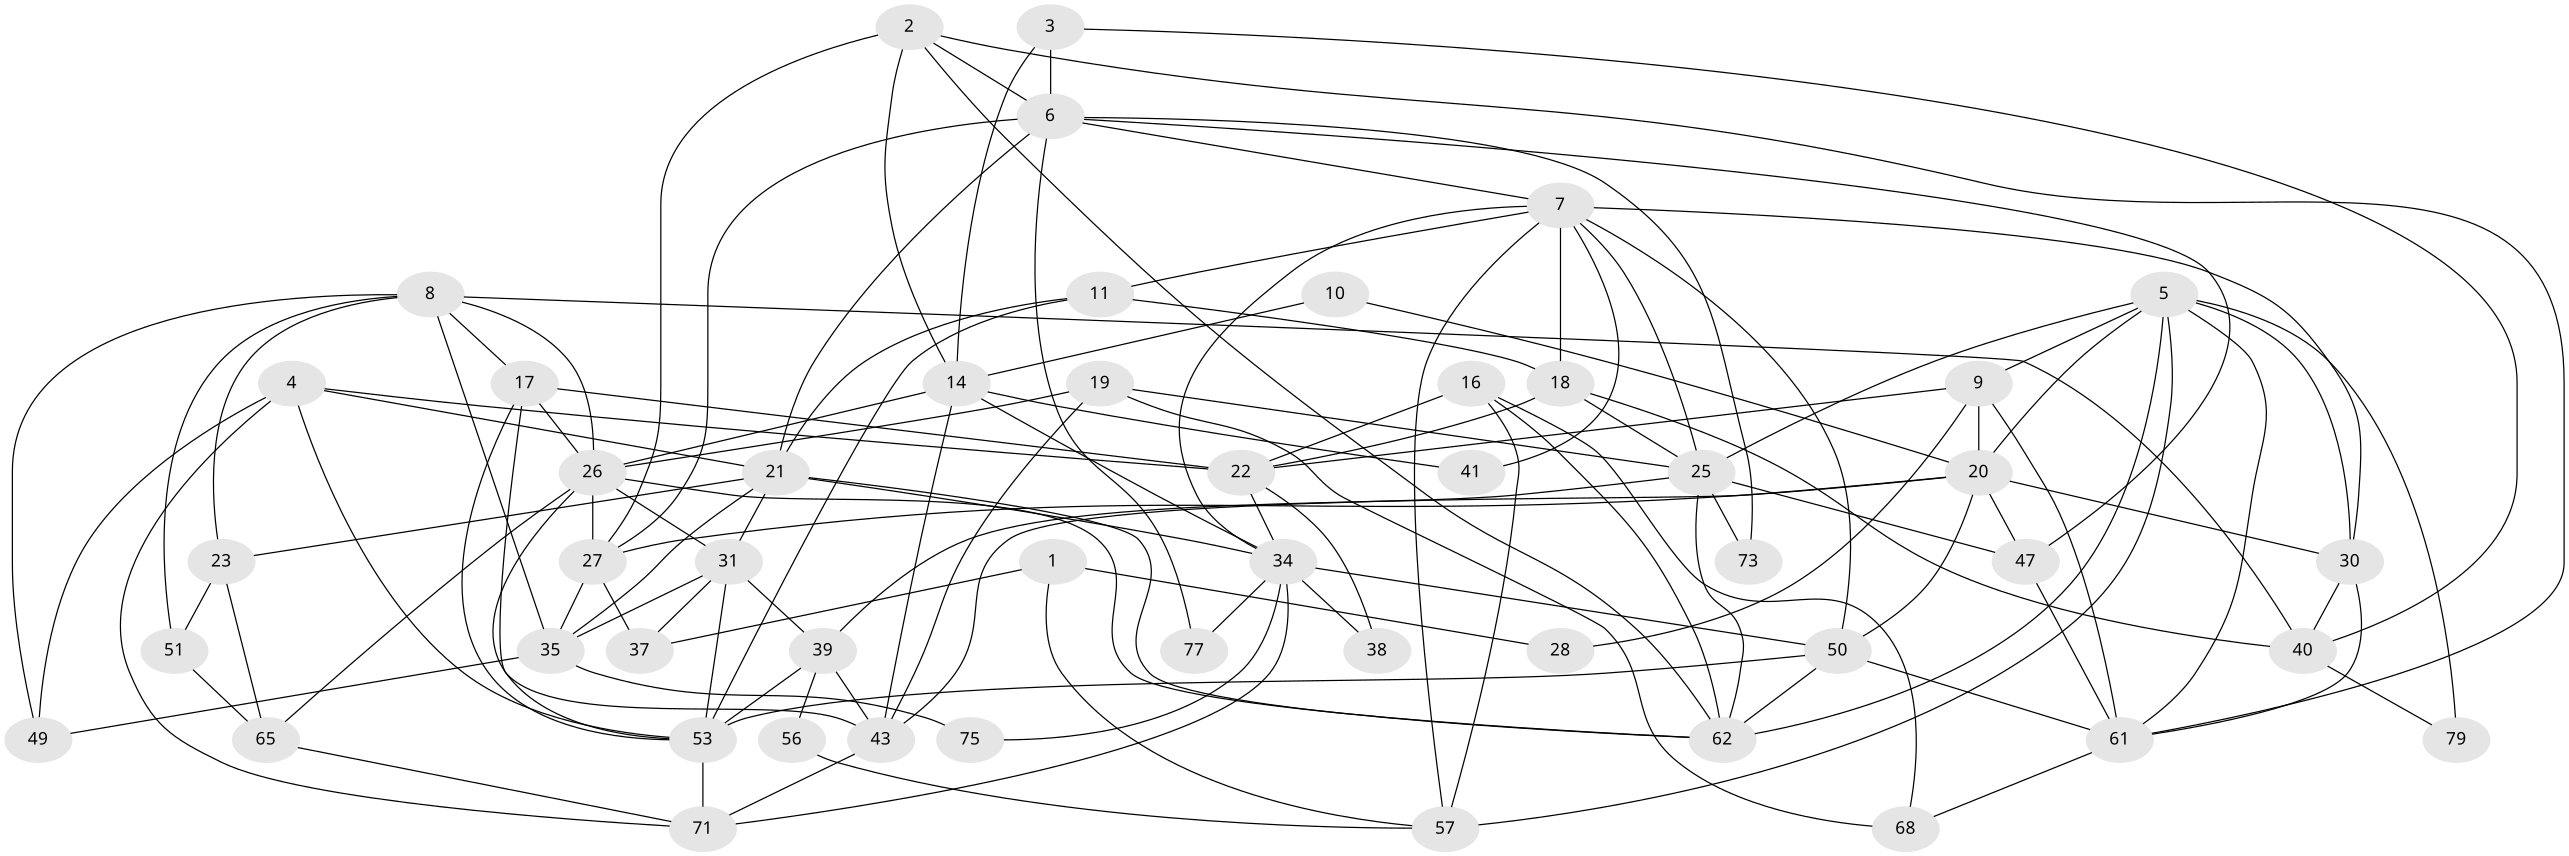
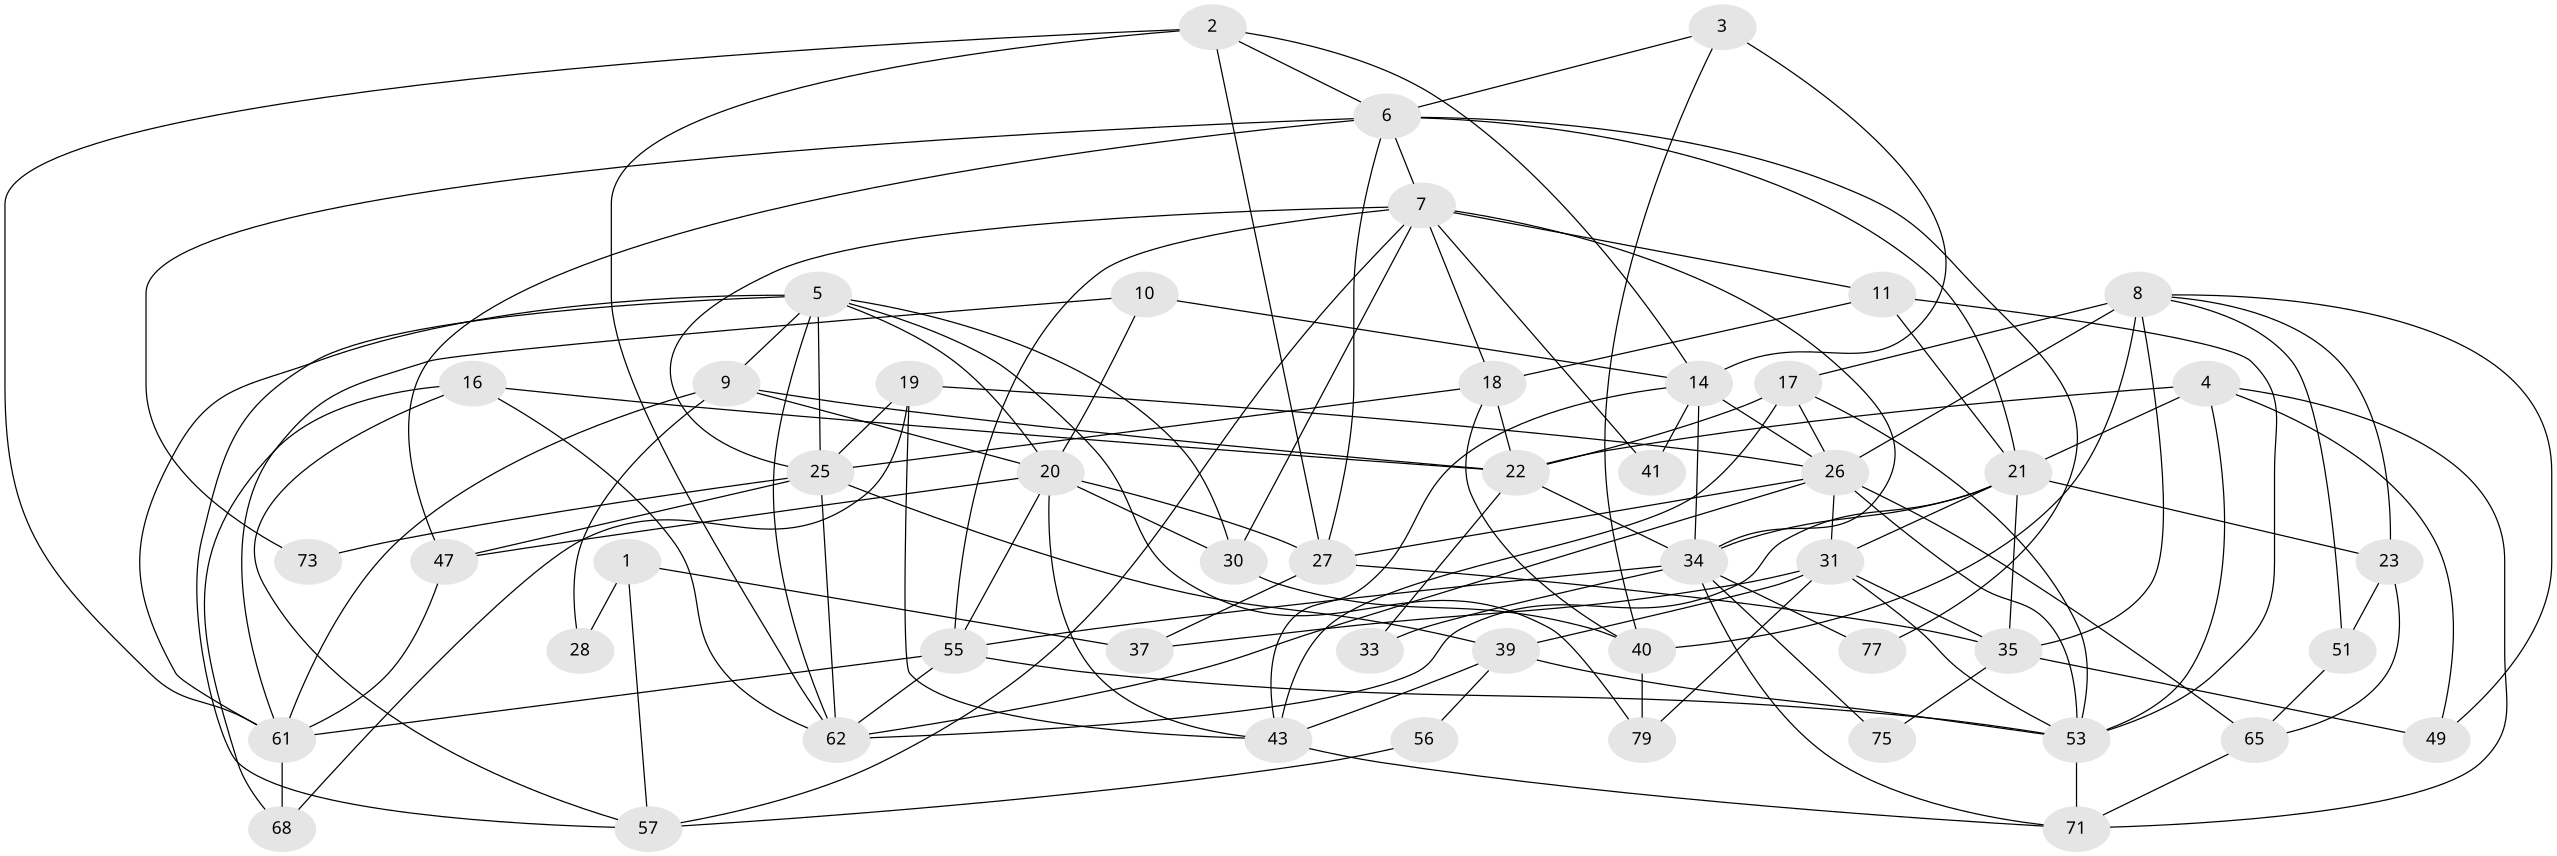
  graph {
    fontname="Noto Sans"
    node [color=gray90 fontname="Noto Sans" style=filled]
    edge [fontname="Noto Sans"]
    1
    28
    37 [super="+45"]
    57 [super="+70"]
    2 [super="+36"]
    6 [super="+44"]
    14 [super="+54"]
    27 [super="+74"]
    61 [super="+66"]
    62 [super="+78"]
    21 [super="+69"]
    7 [super="+15"]
    47
    73
    77
    34 [super="+55"]
    41
    26 [super="+42"]
    43 [super="+59"]
    35 [super="+48"]
    68
    3
    40 [super="+46"]
    79
    4 [super="+13"]
    22 [super="+33"]
    49
    53 [super="+72"]
    71 [super="+76"]
    23 [super="+29"]
    31 [super="+52"]
-   38
+   38 [label=33]
    5 [super="+58"]
    9 [super="+12"]
    20 [super="+67"]
    25 [super="+63"]
    30
-   50 [super="+60"]
+   50 [super="+60" label=55]
    39 [super="+80"]
    11
    18 [super="+24"]
    75
    8 [super="+64"]
    17 [super="+32"]
    51
    65
    10
    16
    19
    56
    1 -- 28
    1 -- 37
    1 -- 57
    2 -- 6
    2 -- 14
    2 -- 27
    2 -- 61
    2 -- 62
    6 -- 27
    6 -- 21
    6 -- 7
    6 -- 47
    6 -- 73
    6 -- 77
    14 -- 34
    14 -- 41
    14 -- 26
    14 -- 43
    27 -- 37
    27 -- 35
    61 -- 68
    21 -- 62
    21 -- 34
    21 -- 35
    21 -- 23
    21 -- 31
    7 -- 57
    7 -- 34
    7 -- 41
    7 -- 25
    7 -- 30
    7 -- 50
    7 -- 11
    7 -- 18
    47 -- 61
    34 -- 77
    34 -- 71
    34 -- 38
    34 -- 50
    34 -- 75
    26 -- 27
    26 -- 62
    26 -- 53
    26 -- 31
    26 -- 65
    43 -- 71
    35 -- 49
    35 -- 75
    3 -- 6
    3 -- 14
    3 -- 40
    40 -- 79
    4 -- 21
    4 -- 22
    4 -- 49
    4 -- 53
    4 -- 71
    22 -- 34
    22 -- 38
    53 -- 71
    23 -- 51
    23 -- 65
    31 -- 37 [weight=2]
    31 -- 35
+   31 -- 79
    31 -- 53
    31 -- 39
    5 -- 57
    5 -- 61
    5 -- 62
    5 -- 79
    5 -- 9
    5 -- 20
    5 -- 25
    5 -- 30
    9 -- 28
    9 -- 61
    9 -- 22
    9 -- 20
    20 -- 27
    20 -- 47
    20 -- 43
    20 -- 30
    20 -- 50
    25 -- 62
    25 -- 47
    25 -- 73
    25 -- 39
    30 -- 40
    50 -- 61
    50 -- 62
    50 -- 53
    39 -- 43
    39 -- 53
    39 -- 56
    11 -- 21
    11 -- 53
    11 -- 18
    18 -- 40
    18 -- 22 [weight=2]
    18 -- 25
    8 -- 26
    8 -- 35
    8 -- 40
    8 -- 49
    8 -- 23
    8 -- 17
    8 -- 51
    17 -- 26
    17 -- 43
    17 -- 22
    17 -- 53
    51 -- 65
    65 -- 71
    10 -- 14
-   30 -- 61
+   10 -- 61
    10 -- 20 [weight=2]
    16 -- 57
    16 -- 62
    16 -- 68
    16 -- 22
    19 -- 26
    19 -- 43
    19 -- 68
    19 -- 25
    56 -- 57
  }
